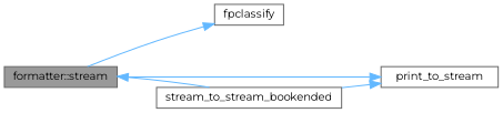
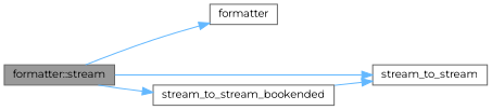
  digraph {
    fontname=Montserrat
    rankdir=LR
    node [color=grey40 fillcolor=white fontname=Montserrat fontsize=10 shape=box style=filled]
    edge [color=steelblue1 fontname=Montserrat fontsize=10 labelfontname=Helvetica labelfontsize=10 style=solid]
    n1 [color=gray40 fillcolor=grey60 fontcolor=black height=0.2 label="formatter::stream" width=0.4]
-   n2 [height=0.2 label=fpclassify width=0.4]
-   n3 [height=0.2 label=print_to_stream width=0.4]
+   n2 [height=0.2 label=formatter width=0.4]
+   n3 [height=0.2 label=stream_to_stream width=0.4]
    n4 [height=0.2 label=stream_to_stream_bookended width=0.4]
    n1 -> n2
    n1 -> n3
-   n4 -> n1
+   n1 -> n4
    n4 -> n3
  }
